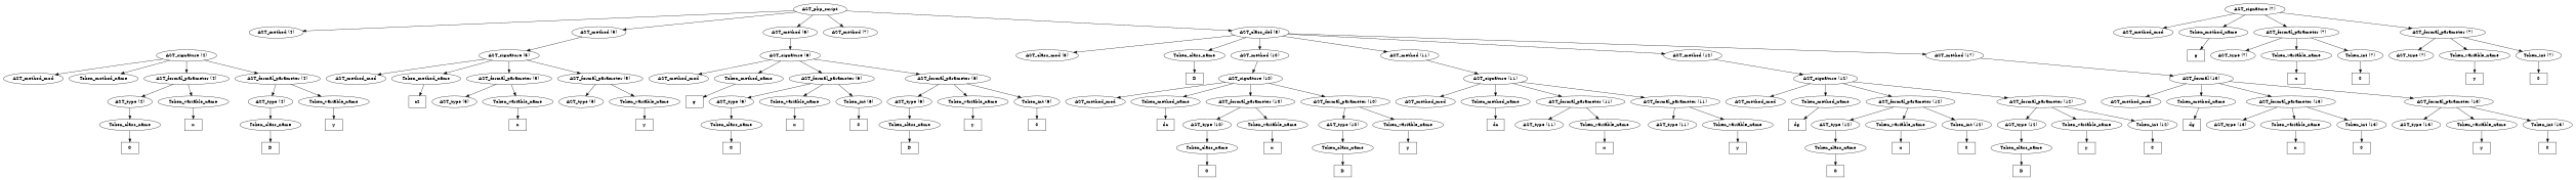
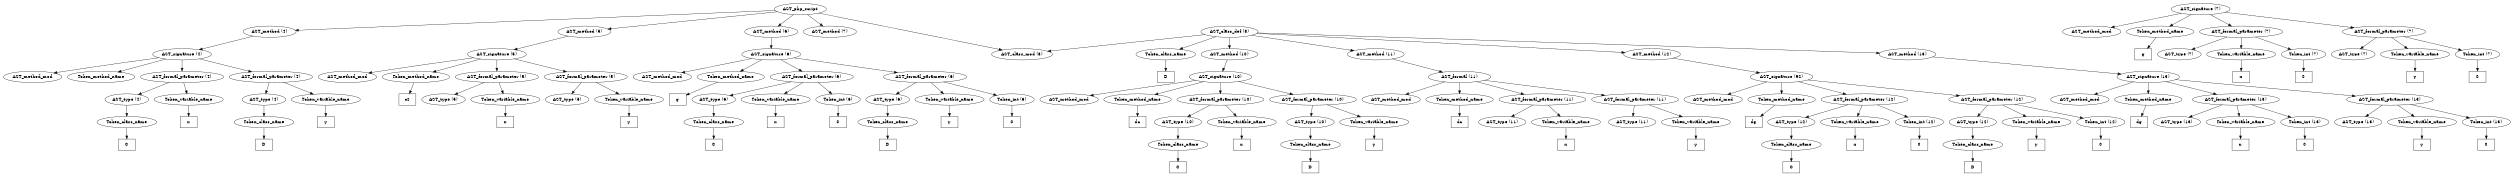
  digraph {
    n1 [label=AST_php_script]
    n2 [label="AST_method (4)"]
    n3 [label="AST_method (5)"]
    n4 [label="AST_method (6)"]
    n5 [label="AST_method (7)"]
    n6 [label="AST_class_def (8)"]
    n7 [label="AST_signature (4)"]
    n8 [label="AST_signature (5)"]
    n9 [label="AST_signature (6)"]
    n10 [label="AST_class_mod (8)"]
    n11 [label=Token_class_name]
    n12 [label="AST_method (10)"]
    n13 [label="AST_method (11)"]
    n14 [label="AST_method (12)"]
-   n15 [label="AST_method (17)"]
+   n15 [label="AST_method (13)"]
    n16 [label=AST_method_mod]
    n17 [label=Token_method_name]
    n18 [label="AST_formal_parameter (4)"]
    n19 [label="AST_formal_parameter (4)"]
    n20 [label="AST_type (4)"]
    n21 [label=Token_variable_name]
    n22 [label="AST_type (4)"]
    n23 [label=Token_variable_name]
    n24 [label=Token_class_name]
    n25 [label=x shape=box]
    n26 [label=C shape=box]
    n27 [label=Token_class_name]
    n28 [label=y shape=box]
    n29 [label=D shape=box]
    n30 [label=AST_method_mod]
    n31 [label=Token_method_name]
    n32 [label="AST_formal_parameter (5)"]
    n33 [label="AST_formal_parameter (5)"]
    n34 [label=c2 shape=box]
    n35 [label="AST_type (5)"]
    n36 [label=Token_variable_name]
    n37 [label="AST_type (5)"]
    n38 [label=Token_variable_name]
    n39 [label=x shape=box]
    n40 [label=y shape=box]
    n41 [label=AST_method_mod]
    n42 [label=Token_method_name]
    n43 [label="AST_formal_parameter (6)"]
    n44 [label="AST_formal_parameter (6)"]
    n45 [label=g shape=box]
    n46 [label="AST_type (6)"]
    n47 [label=Token_variable_name]
    n48 [label="Token_int (6)"]
    n49 [label="AST_type (6)"]
    n50 [label=Token_variable_name]
    n51 [label="Token_int (6)"]
    n52 [label=Token_class_name]
    n53 [label=x shape=box]
    n54 [label=0 shape=box]
    n55 [label=C shape=box]
    n56 [label=Token_class_name]
    n57 [label=y shape=box]
    n58 [label=0 shape=box]
    n59 [label=D shape=box]
    n60 [label="AST_signature (7)"]
    n61 [label=AST_method_mod]
    n62 [label=Token_method_name]
    n63 [label="AST_formal_parameter (7)"]
    n64 [label="AST_formal_parameter (7)"]
    n65 [label=g shape=box]
    n66 [label="AST_type (7)"]
    n67 [label=Token_variable_name]
    n68 [label="Token_int (7)"]
    n69 [label="AST_type (7)"]
    n70 [label=Token_variable_name]
    n71 [label="Token_int (7)"]
    n72 [label=x shape=box]
    n73 [label=0 shape=box]
    n74 [label=y shape=box]
    n75 [label=0 shape=box]
    n76 [label=D shape=box]
    n77 [label="AST_signature (10)"]
-   n78 [label="AST_signature (11)"]
-   n79 [label="AST_signature (12)"]
-   n80 [label="AST_formal (13)"]
+   n78 [label="AST_formal (11)"]
+   n79 [label="AST_signature (92)"]
+   n80 [label="AST_signature (13)"]
    n81 [label=AST_method_mod]
    n82 [label=Token_method_name]
    n83 [label="AST_formal_parameter (10)"]
    n84 [label="AST_formal_parameter (10)"]
    n85 [label=dc shape=box]
    n86 [label="AST_type (10)"]
    n87 [label=Token_variable_name]
    n88 [label="AST_type (10)"]
    n89 [label=Token_variable_name]
    n90 [label=Token_class_name]
    n91 [label=x shape=box]
    n92 [label=C shape=box]
    n93 [label=Token_class_name]
    n94 [label=y shape=box]
    n95 [label=D shape=box]
    n96 [label=AST_method_mod]
    n97 [label=Token_method_name]
    n98 [label="AST_formal_parameter (11)"]
    n99 [label="AST_formal_parameter (11)"]
    n100 [label=dc shape=box]
    n101 [label="AST_type (11)"]
    n102 [label=Token_variable_name]
    n103 [label="AST_type (11)"]
    n104 [label=Token_variable_name]
    n105 [label=x shape=box]
    n106 [label=y shape=box]
    n107 [label=AST_method_mod]
    n108 [label=Token_method_name]
    n109 [label="AST_formal_parameter (12)"]
    n110 [label="AST_formal_parameter (12)"]
    n111 [label=dg shape=box]
    n112 [label="AST_type (12)"]
    n113 [label=Token_variable_name]
    n114 [label="Token_int (12)"]
    n115 [label="AST_type (12)"]
    n116 [label=Token_variable_name]
    n117 [label="Token_int (12)"]
    n118 [label=Token_class_name]
    n119 [label=x shape=box]
    n120 [label=0 shape=box]
    n121 [label=C shape=box]
    n122 [label=Token_class_name]
    n123 [label=y shape=box]
    n124 [label=0 shape=box]
    n125 [label=D shape=box]
    n126 [label=AST_method_mod]
    n127 [label=Token_method_name]
    n128 [label="AST_formal_parameter (13)"]
    n129 [label="AST_formal_parameter (13)"]
    n130 [label=dg shape=box]
    n131 [label="AST_type (13)"]
    n132 [label=Token_variable_name]
    n133 [label="Token_int (13)"]
    n134 [label="AST_type (13)"]
    n135 [label=Token_variable_name]
    n136 [label="Token_int (13)"]
    n137 [label=x shape=box]
    n138 [label=0 shape=box]
    n139 [label=y shape=box]
    n140 [label=0 shape=box]
    n1 -> n2
    n1 -> n3
    n1 -> n4
    n1 -> n5
-   n1 -> n6
+   n1 -> n10
+   n2 -> n7
    n3 -> n8
    n4 -> n9
    n6 -> n10
    n6 -> n11
    n6 -> n12
    n6 -> n13
    n6 -> n14
    n6 -> n15
    n7 -> n16
    n7 -> n17
    n7 -> n18
    n7 -> n19
    n8 -> n30
    n8 -> n31
    n8 -> n32
    n8 -> n33
    n9 -> n41
    n9 -> n42
    n9 -> n43
    n9 -> n44
    n11 -> n76
    n12 -> n77
    n13 -> n78
    n14 -> n79
    n15 -> n80
    n18 -> n20
    n18 -> n21
    n19 -> n22
    n19 -> n23
    n20 -> n24
    n21 -> n25
    n22 -> n27
    n23 -> n28
    n24 -> n26
    n27 -> n29
    n31 -> n34
    n32 -> n35
    n32 -> n36
    n33 -> n37
    n33 -> n38
    n36 -> n39
    n38 -> n40
    n42 -> n45
    n43 -> n46
    n43 -> n47
    n43 -> n48
    n44 -> n49
    n44 -> n50
    n44 -> n51
    n46 -> n52
    n47 -> n53
    n48 -> n54
    n49 -> n56
    n50 -> n57
    n51 -> n58
    n52 -> n55
    n56 -> n59
    n60 -> n61
    n60 -> n62
    n60 -> n63
    n60 -> n64
    n62 -> n65
    n63 -> n66
    n63 -> n67
    n63 -> n68
    n64 -> n69
    n64 -> n70
    n64 -> n71
    n67 -> n72
    n68 -> n73
    n70 -> n74
    n71 -> n75
    n77 -> n81
    n77 -> n82
    n77 -> n83
    n77 -> n84
    n78 -> n96
    n78 -> n97
    n78 -> n98
    n78 -> n99
    n79 -> n107
    n79 -> n108
    n79 -> n109
    n79 -> n110
    n80 -> n126
    n80 -> n127
    n80 -> n128
    n80 -> n129
    n82 -> n85
    n83 -> n86
    n83 -> n87
    n84 -> n88
    n84 -> n89
    n86 -> n90
    n87 -> n91
    n88 -> n93
    n89 -> n94
    n90 -> n92
    n93 -> n95
    n97 -> n100
    n98 -> n101
    n98 -> n102
    n99 -> n103
    n99 -> n104
    n102 -> n105
    n104 -> n106
    n108 -> n111
    n109 -> n112
    n109 -> n113
    n109 -> n114
    n110 -> n115
    n110 -> n116
    n110 -> n117
    n112 -> n118
    n113 -> n119
    n114 -> n120
    n115 -> n122
    n116 -> n123
    n117 -> n124
    n118 -> n121
    n122 -> n125
    n127 -> n130
    n128 -> n131
    n128 -> n132
    n128 -> n133
    n129 -> n134
    n129 -> n135
    n129 -> n136
    n132 -> n137
    n133 -> n138
    n135 -> n139
    n136 -> n140
  }
